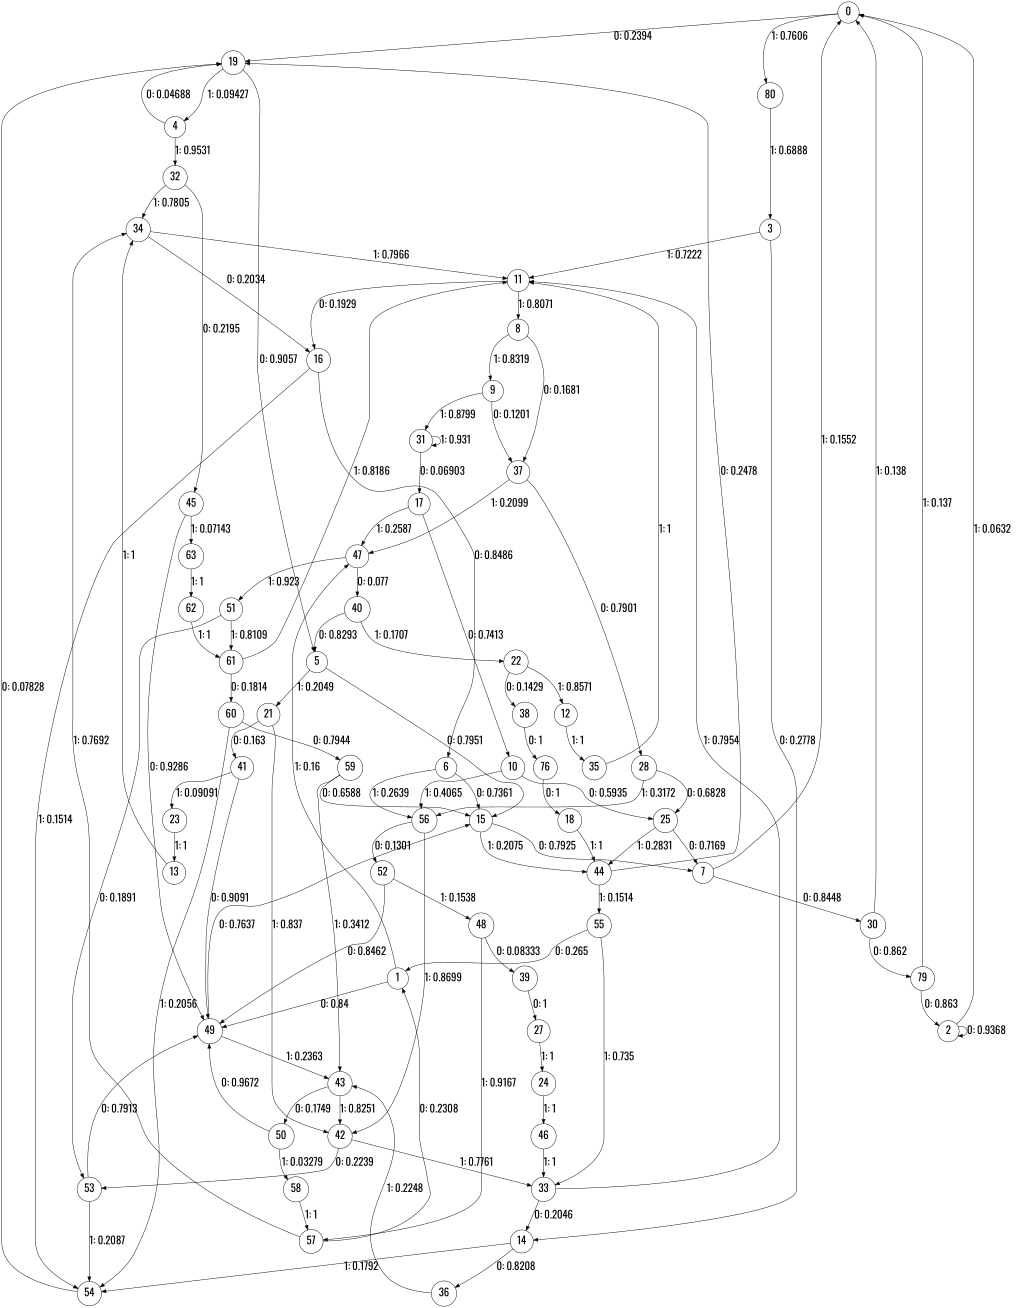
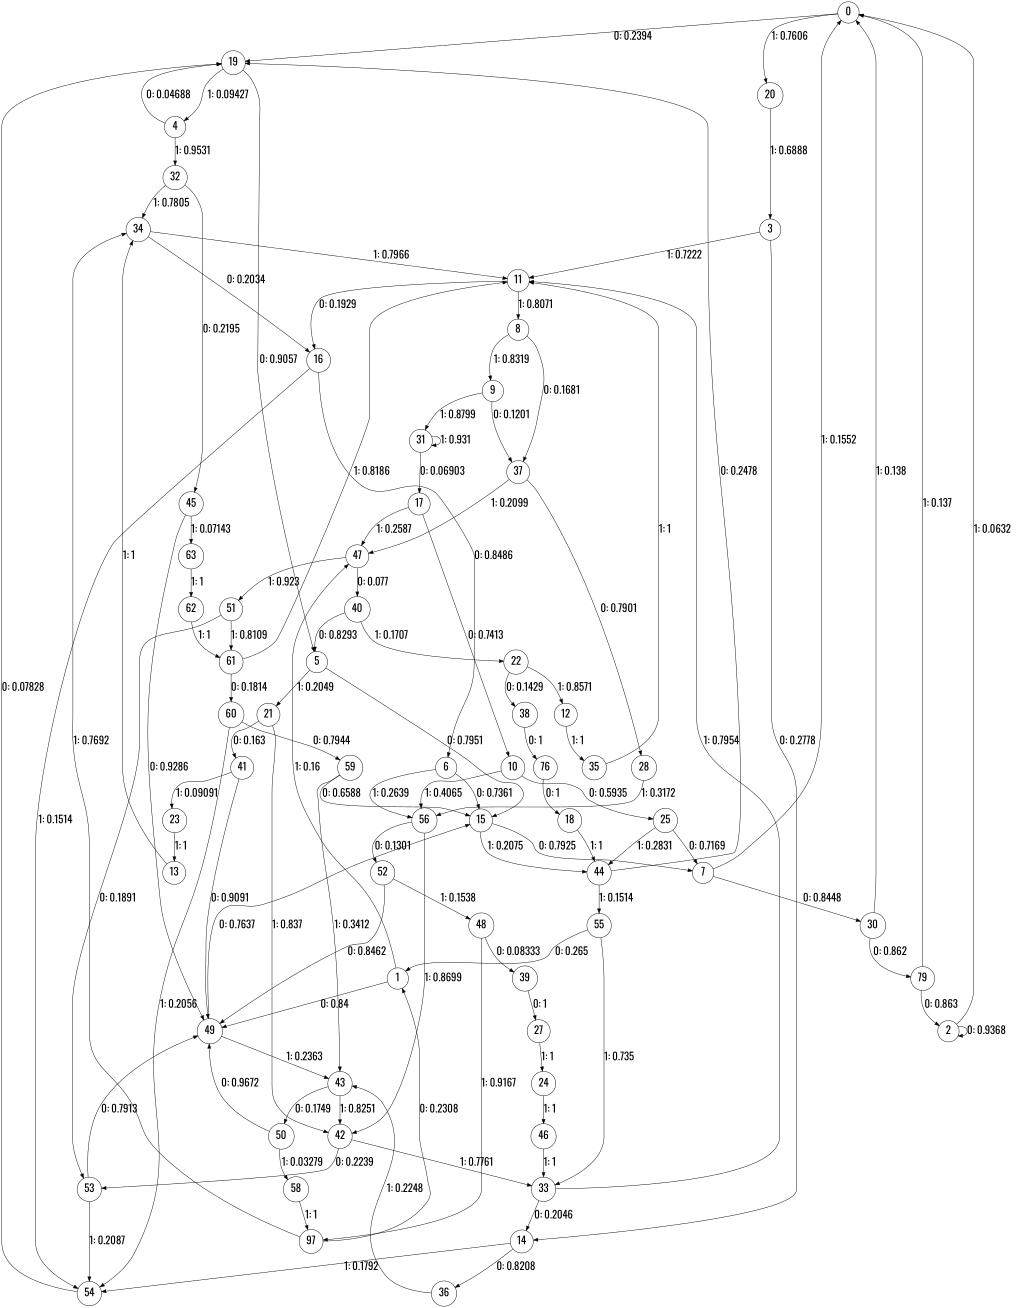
  digraph {
    fontname=Oswald
    node [fontname=Oswald fontsize=24 shape=circle]
    edge [fontname=Oswald fontsize=24]
    0
    19
-   20 [label=80]
+   20
    4
    5
    3
    32
    15
    21
    1
    49
    47
    14
    11
    43
    40
    51
    7
    44
    42
    50
    22
    53
    61
    2
    36
    54
    8
    16
    37
    9
    6
    34
    45
    63
    41
    30
    55
    23
    33
    56
    52
    48
    n44 [label=79]
    28
    31
    25
    17
    10
    12
    35
    13
    18
    38
    n55 [label=76]
    24
    46
    27
    62
    58
    39
-   57
+   57 [label=97]
    60
    59
    0 -> 19 [label="0: 0.2394   "]
    0 -> 20 [label="1: 0.7606   "]
    19 -> 4 [label="1: 0.09427  "]
    19 -> 5 [label="0: 0.9057   "]
    20 -> 3 [label="1: 0.6888   "]
    4 -> 19 [label="0: 0.04688  "]
    4 -> 32 [label="1: 0.9531   "]
    5 -> 15 [label="0: 0.7951   "]
    5 -> 21 [label="1: 0.2049   "]
    3 -> 14 [label="0: 0.2778   "]
    3 -> 11 [label="1: 0.7222   "]
    32 -> 34 [label="1: 0.7805   "]
    32 -> 45 [label="0: 0.2195   "]
    15 -> 7 [label="0: 0.7925   "]
    15 -> 44 [label="1: 0.2075   "]
    21 -> 42 [label="1: 0.837    "]
    21 -> 41 [label="0: 0.163    "]
    1 -> 49 [label="0: 0.84     "]
    1 -> 47 [label="1: 0.16     "]
    49 -> 15 [label="0: 0.7637   "]
    49 -> 43 [label="1: 0.2363   "]
    47 -> 40 [label="0: 0.077    "]
    47 -> 51 [label="1: 0.923    "]
    14 -> 36 [label="0: 0.8208   "]
    14 -> 54 [label="1: 0.1792   "]
    11 -> 8 [label="1: 0.8071   "]
    11 -> 16 [label="0: 0.1929   "]
    43 -> 42 [label="1: 0.8251   "]
    43 -> 50 [label="0: 0.1749   "]
    40 -> 5 [label="0: 0.8293   "]
    40 -> 22 [label="1: 0.1707   "]
    51 -> 53 [label="0: 0.1891   "]
    51 -> 61 [label="1: 0.8109   "]
    7 -> 0 [label="1: 0.1552   "]
    7 -> 30 [label="0: 0.8448   "]
    44 -> 19 [label="0: 0.2478   "]
    44 -> 55 [label="1: 0.1514   "]
    42 -> 53 [label="0: 0.2239   "]
    42 -> 33 [label="1: 0.7761   "]
    50 -> 49 [label="0: 0.9672   "]
    50 -> 58 [label="1: 0.03279  "]
    22 -> 12 [label="1: 0.8571   "]
    22 -> 38 [label="0: 0.1429   "]
    53 -> 49 [label="0: 0.7913   "]
    53 -> 54 [label="1: 0.2087   "]
    61 -> 11 [label="1: 0.8186   "]
    61 -> 60 [label="0: 0.1814   "]
    2 -> 0 [label="1: 0.0632   "]
    2 -> 2 [label="0: 0.9368   "]
    36 -> 43 [label="1: 0.2248   "]
    54 -> 19 [label="0: 0.07828  "]
    8 -> 37 [label="0: 0.1681   "]
    8 -> 9 [label="1: 0.8319   "]
    16 -> 54 [label="1: 0.1514   "]
    16 -> 6 [label="0: 0.8486   "]
    37 -> 47 [label="1: 0.2099   "]
    37 -> 28 [label="0: 0.7901   "]
    9 -> 37 [label="0: 0.1201   "]
    9 -> 31 [label="1: 0.8799   "]
    6 -> 15 [label="0: 0.7361   "]
    6 -> 56 [label="1: 0.2639   "]
    34 -> 11 [label="1: 0.7966   "]
    34 -> 16 [label="0: 0.2034   "]
    45 -> 49 [label="0: 0.9286   "]
    45 -> 63 [label="1: 0.07143  "]
    63 -> 62 [label="1: 1        "]
    41 -> 49 [label="0: 0.9091   "]
    41 -> 23 [label="1: 0.09091  "]
    30 -> 0 [label="1: 0.138    "]
    30 -> n44 [label="0: 0.862    "]
    55 -> 1 [label="0: 0.265    "]
    55 -> 33 [label="1: 0.735    "]
    23 -> 13 [label="1: 1        "]
    33 -> 14 [label="0: 0.2046   "]
    33 -> 11 [label="1: 0.7954   "]
    56 -> 42 [label="1: 0.8699   "]
    56 -> 52 [label="0: 0.1301   "]
    52 -> 49 [label="0: 0.8462   "]
    52 -> 48 [label="1: 0.1538   "]
    48 -> 39 [label="0: 0.08333  "]
    48 -> 57 [label="1: 0.9167   "]
    n44 -> 0 [label="1: 0.137    "]
    n44 -> 2 [label="0: 0.863    "]
    28 -> 56 [label="1: 0.3172   "]
-   28 -> 25 [label="0: 0.6828   "]
    31 -> 31 [label="1: 0.931    "]
    31 -> 17 [label="0: 0.06903  "]
    25 -> 7 [label="0: 0.7169   "]
    25 -> 44 [label="1: 0.2831   "]
    17 -> 47 [label="1: 0.2587   "]
    17 -> 10 [label="0: 0.7413   "]
    10 -> 56 [label="1: 0.4065   "]
    10 -> 25 [label="0: 0.5935   "]
    12 -> 35 [label="1: 1        "]
    35 -> 11 [label="1: 1        "]
    13 -> 34 [label="1: 1        "]
    18 -> 44 [label="1: 1        "]
    38 -> n55 [label="0: 1        "]
    n55 -> 18 [label="0: 1        "]
    24 -> 46 [label="1: 1        "]
    46 -> 33 [label="1: 1        "]
    27 -> 24 [label="1: 1        "]
    62 -> 61 [label="1: 1        "]
    58 -> 57 [label="1: 1        "]
    39 -> 27 [label="0: 1        "]
    57 -> 1 [label="0: 0.2308   "]
    57 -> 34 [label="1: 0.7692   "]
    60 -> 54 [label="1: 0.2056   "]
    60 -> 59 [label="0: 0.7944   "]
    59 -> 15 [label="0: 0.6588   "]
    59 -> 43 [label="1: 0.3412   "]
  }
